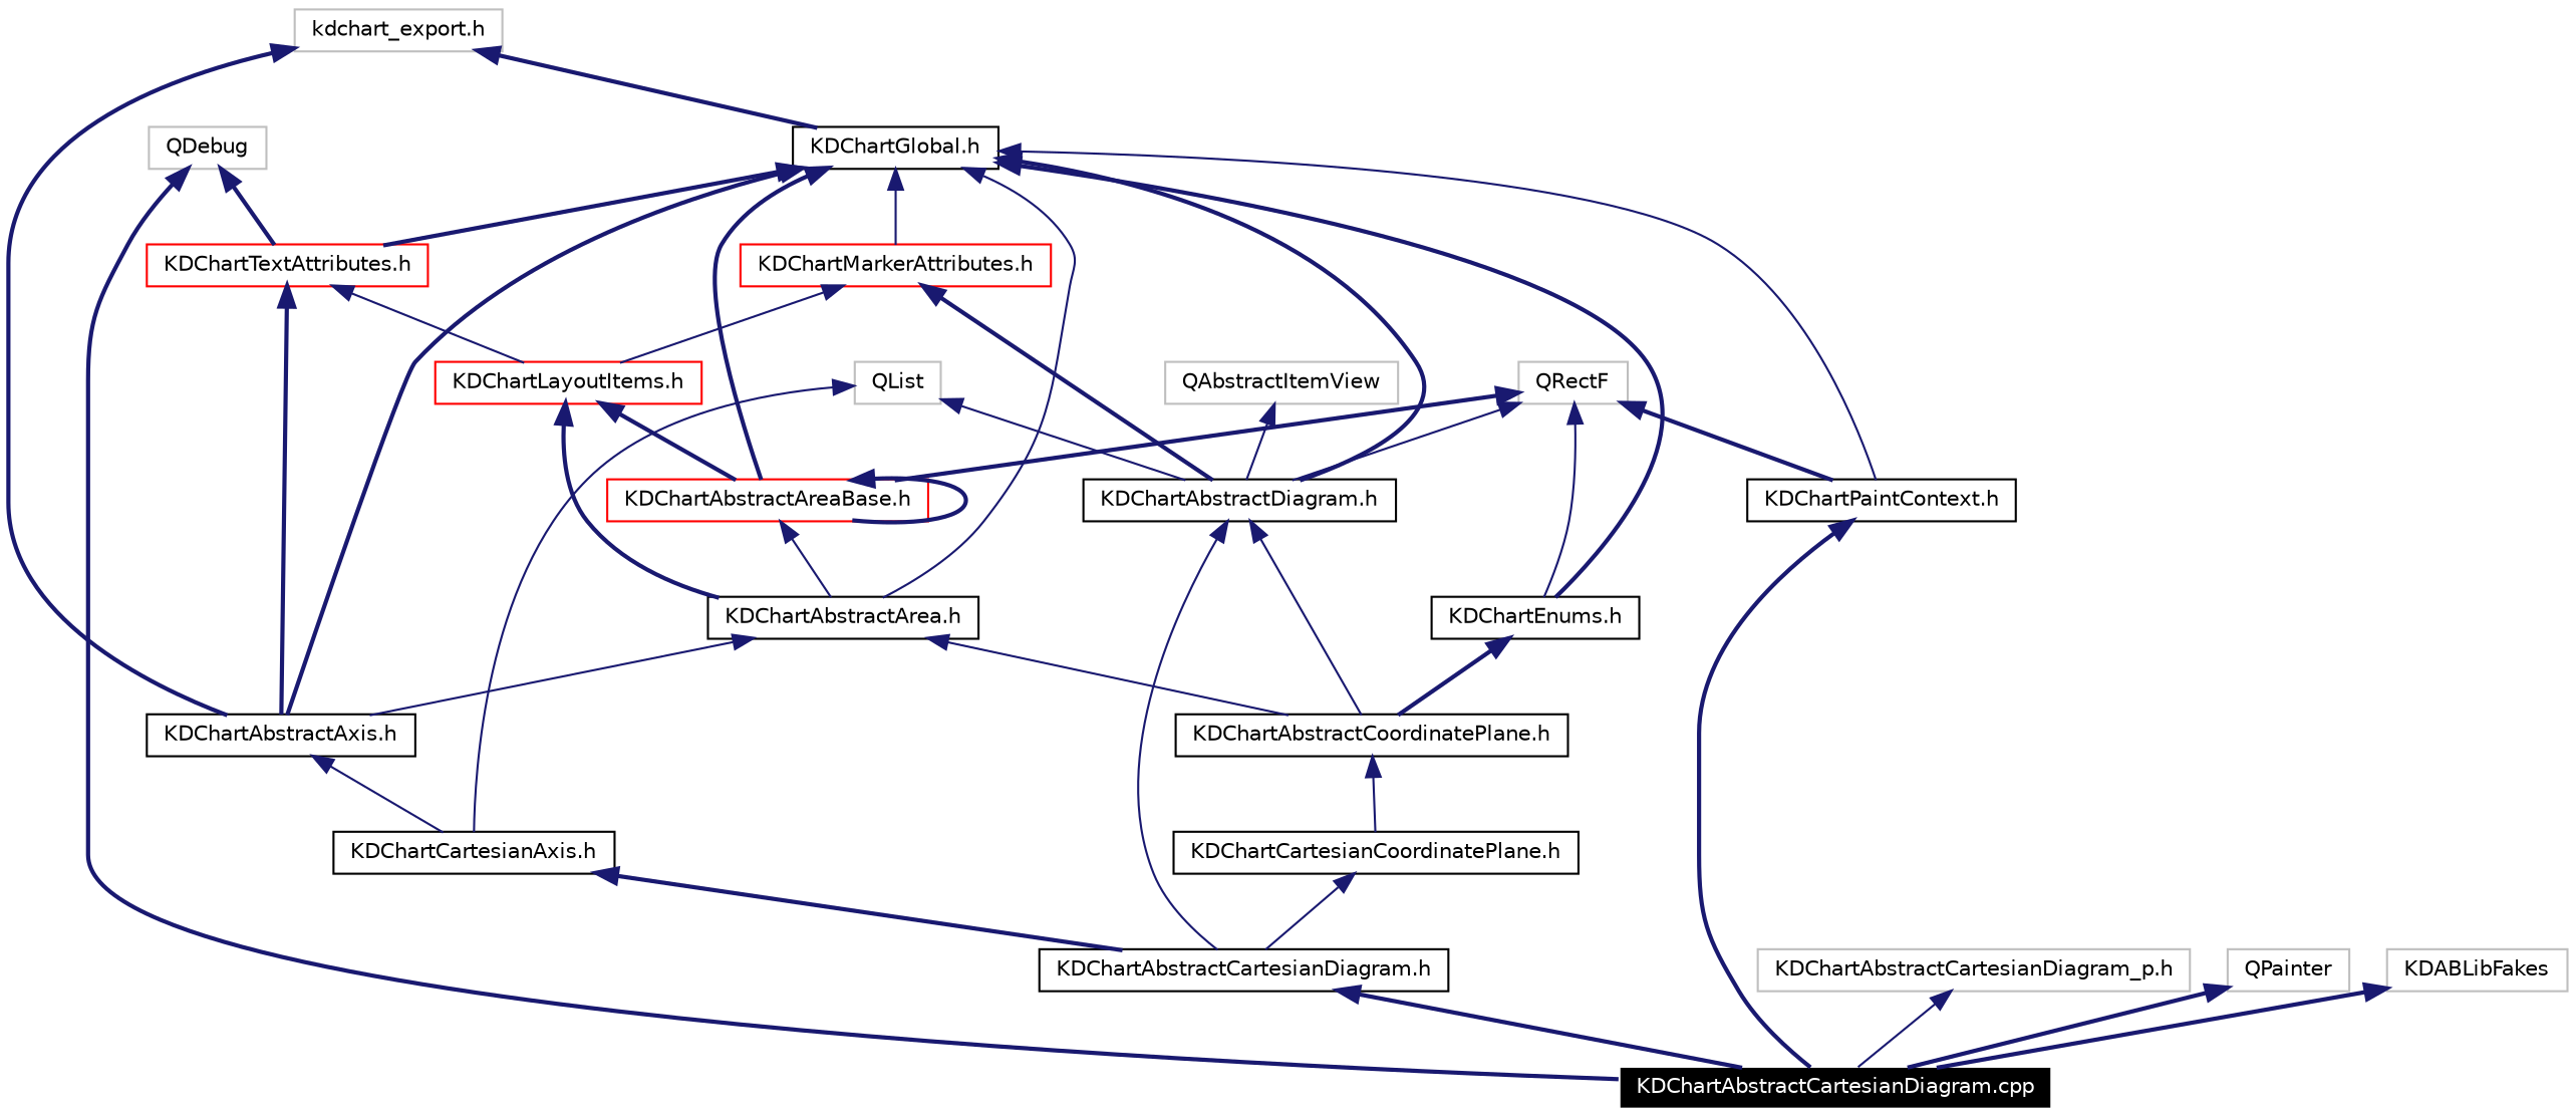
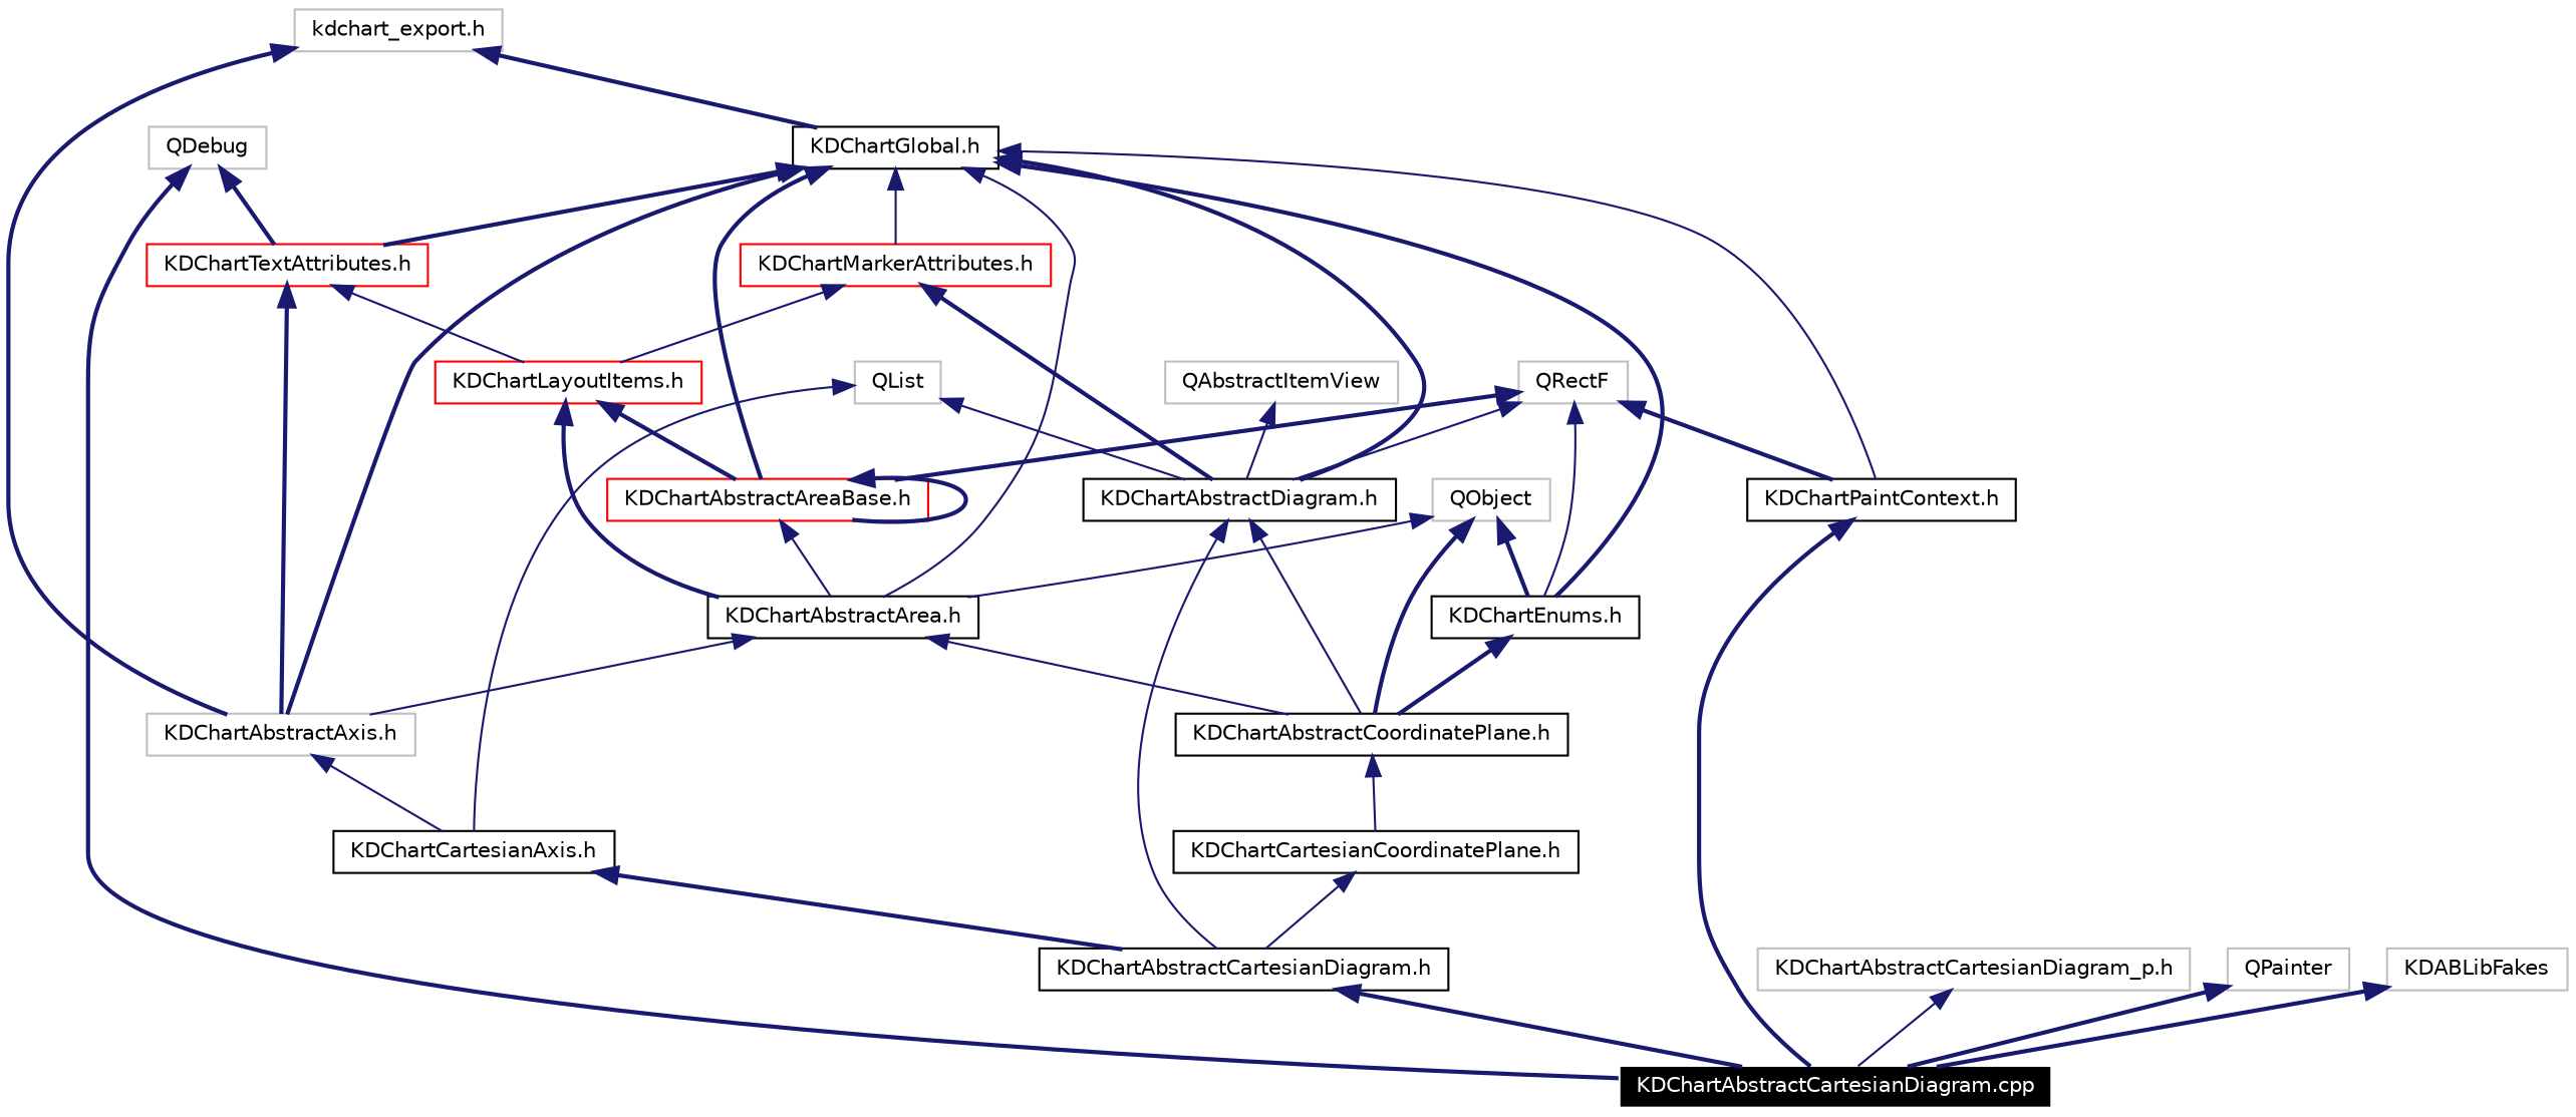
  digraph {
    node [color=black fontname=Helvetica fontsize=10 shape=record]
    edge [color=midnightblue dir=back fontname=Helvetica fontsize=10 labelfontname=Helvetica labelfontsize=10 style=bold]
    n1 [color=white fillcolor=black fontcolor=white height=0.2 label="KDChartAbstractCartesianDiagram.cpp" style=filled width=0.4]
    n2 [height=0.2 label="KDChartAbstractCartesianDiagram.h" width=0.4]
    n3 [height=0.2 label="KDChartCartesianCoordinatePlane.h" width=0.4]
    n4 [height=0.2 label="KDChartAbstractCoordinatePlane.h" width=0.4]
+   n5 [color=grey75 height=0.2 label=QObject width=0.4]
    n6 [height=0.2 label="KDChartAbstractArea.h" width=0.4]
    n7 [height=0.2 label="KDChartEnums.h" width=0.4]
-   n8 [height=0.2 label="KDChartAbstractAxis.h" width=0.4]
+   n8 [color=grey75 height=0.2 label="KDChartAbstractAxis.h" width=0.4]
    n9 [color=grey75 height=0.2 label=QList width=0.4]
    n10 [height=0.2 label="KDChartAbstractDiagram.h" width=0.4]
    n11 [height=0.2 label="KDChartCartesianAxis.h" width=0.4]
    n12 [height=0.2 label="KDChartGlobal.h" width=0.4]
    n13 [color=red height=0.2 label="KDChartAbstractAreaBase.h" width=0.4]
    n14 [color=red height=0.2 label="KDChartTextAttributes.h" width=0.4]
    n15 [color=red height=0.2 label="KDChartMarkerAttributes.h" width=0.4]
    n16 [height=0.2 label="KDChartPaintContext.h" width=0.4]
    n17 [color=red height=0.2 label="KDChartLayoutItems.h" width=0.4]
    n18 [color=grey75 height=0.2 label="kdchart_export.h" width=0.4]
    n19 [color=grey75 height=0.2 label=QRectF width=0.4]
    n20 [color=grey75 height=0.2 label=QDebug width=0.4]
    n21 [color=grey75 height=0.2 label=QAbstractItemView width=0.4]
    n22 [color=grey75 height=0.2 label="KDChartAbstractCartesianDiagram_p.h" width=0.4]
    n23 [color=grey75 height=0.2 label=QPainter width=0.4]
    n24 [color=grey75 height=0.2 label=KDABLibFakes width=0.4]
    n2 -> n1
    n3 -> n2 [style=solid]
    n4 -> n3 [style=solid]
+   n5 -> n4
+   n5 -> n6 [style=solid]
+   n5 -> n7
    n6 -> n4 [style=solid]
    n6 -> n8 [style=solid]
    n7 -> n4
    n8 -> n11 [style=solid]
    n9 -> n10 [style=solid]
    n9 -> n11 [style=solid]
    n10 -> n2 [style=solid]
    n10 -> n4 [style=solid]
    n11 -> n2
    n12 -> n6 [style=solid]
    n12 -> n7
    n12 -> n8
    n12 -> n10
    n12 -> n13
    n12 -> n14
    n12 -> n15 [style=solid]
    n12 -> n16 [style=solid]
    n13 -> n6 [style=solid]
    n13 -> n13
    n14 -> n8
    n14 -> n17 [style=solid]
    n15 -> n10
    n15 -> n17 [style=solid]
    n16 -> n1
    n17 -> n6
    n17 -> n13
    n18 -> n8
    n18 -> n12
    n19 -> n7 [style=solid]
    n19 -> n10 [style=solid]
    n19 -> n13
    n19 -> n16
    n20 -> n1
    n20 -> n14
    n21 -> n10 [style=solid]
    n22 -> n1 [style=solid]
    n23 -> n1
    n24 -> n1
  }
